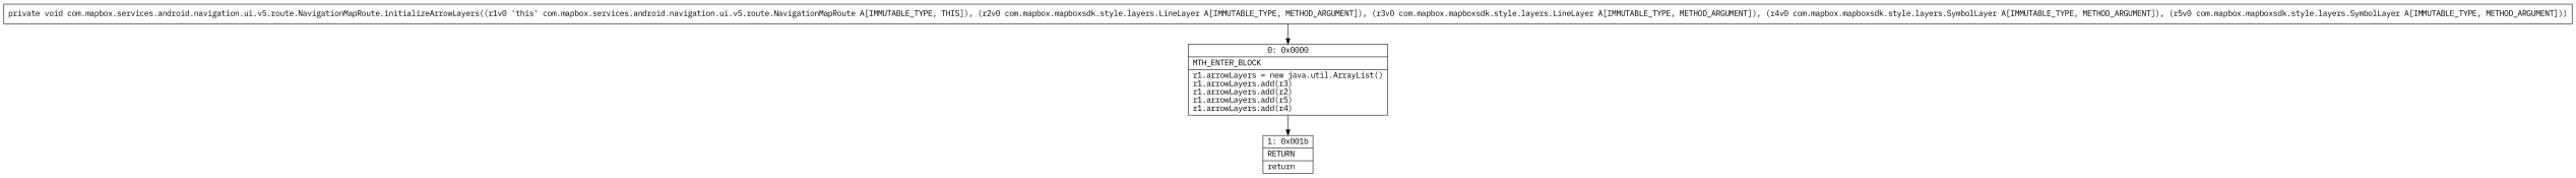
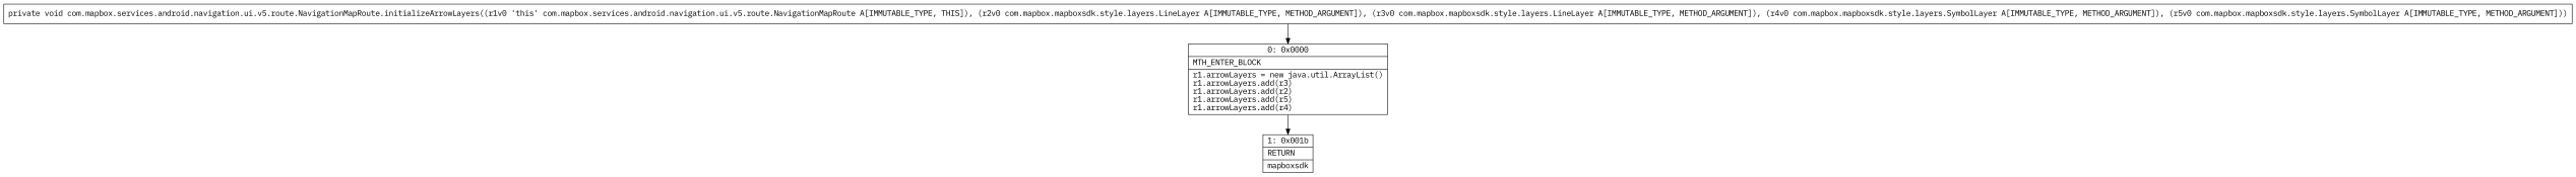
  digraph {
    fontname="IBM Plex Mono"
    node [shape=record fontname="IBM Plex Mono"]
    edge [fontname="IBM Plex Mono"]
    n1 [label="{0\:\ 0x0000|MTH_ENTER_BLOCK\l|r1.arrowLayers = new java.util.ArrayList()\lr1.arrowLayers.add(r3)\lr1.arrowLayers.add(r2)\lr1.arrowLayers.add(r5)\lr1.arrowLayers.add(r4)\l}"]
-   n2 [label="{1\:\ 0x001b|RETURN\l|return\l}"]
+   n2 [label="{1\:\ 0x001b|RETURN\l|mapboxsdk\l}"]
    n3 [label="{private void com.mapbox.services.android.navigation.ui.v5.route.NavigationMapRoute.initializeArrowLayers((r1v0 'this' com.mapbox.services.android.navigation.ui.v5.route.NavigationMapRoute A[IMMUTABLE_TYPE, THIS]), (r2v0 com.mapbox.mapboxsdk.style.layers.LineLayer A[IMMUTABLE_TYPE, METHOD_ARGUMENT]), (r3v0 com.mapbox.mapboxsdk.style.layers.LineLayer A[IMMUTABLE_TYPE, METHOD_ARGUMENT]), (r4v0 com.mapbox.mapboxsdk.style.layers.SymbolLayer A[IMMUTABLE_TYPE, METHOD_ARGUMENT]), (r5v0 com.mapbox.mapboxsdk.style.layers.SymbolLayer A[IMMUTABLE_TYPE, METHOD_ARGUMENT])) }"]
    n1 -> n2
    n3 -> n1
  }
